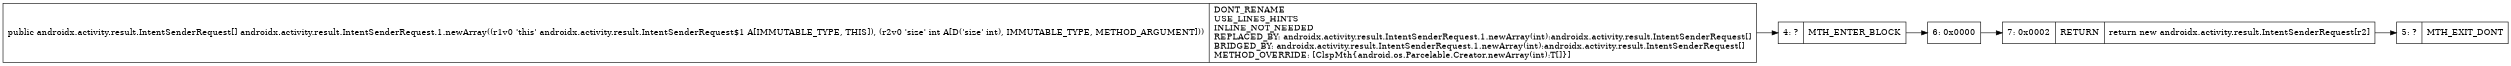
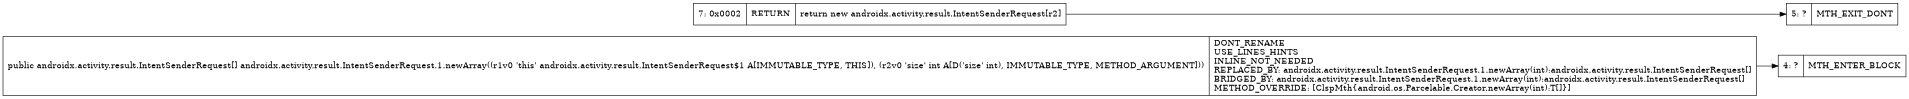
  digraph {
    rankdir=LR
    node [shape=record]
    n1 [label="{4\:\ ?|MTH_ENTER_BLOCK\l}"]
-   n2 [label="{6\:\ 0x0000}"]
    n3 [label="{7\:\ 0x0002|RETURN\l|return new androidx.activity.result.IntentSenderRequest[r2]\l}"]
    n4 [label="{5\:\ ?|MTH_EXIT_DONT\l}"]
    n5 [label="{public androidx.activity.result.IntentSenderRequest[] androidx.activity.result.IntentSenderRequest.1.newArray((r1v0 'this' androidx.activity.result.IntentSenderRequest$1 A[IMMUTABLE_TYPE, THIS]), (r2v0 'size' int A[D('size' int), IMMUTABLE_TYPE, METHOD_ARGUMENT]))  | DONT_RENAME\lUSE_LINES_HINTS\lINLINE_NOT_NEEDED\lREPLACED_BY: androidx.activity.result.IntentSenderRequest.1.newArray(int):androidx.activity.result.IntentSenderRequest[]\lBRIDGED_BY: androidx.activity.result.IntentSenderRequest.1.newArray(int):androidx.activity.result.IntentSenderRequest[]\lMETHOD_OVERRIDE: [ClspMth\{android.os.Parcelable.Creator.newArray(int):T[]\}]\l}"]
-   n1 -> n2
-   n2 -> n3
    n3 -> n4
    n5 -> n1
  }
